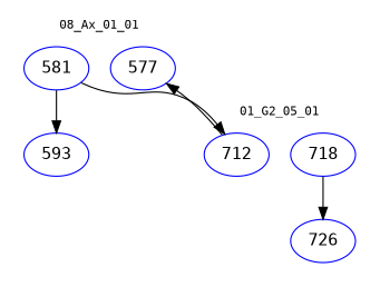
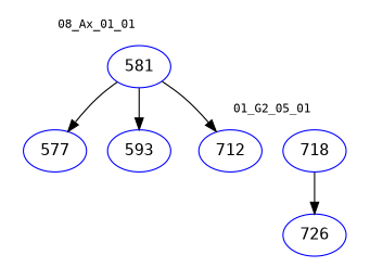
  digraph {
    fontname="DejaVu Sans Mono"
    node [color=blue fontname="DejaVu Sans Mono"]
    edge [color=black fontname="DejaVu Sans Mono"]
    n1 [label=581]
    n2 [label=577]
    n3 [label=593]
    n4 [label=718]
    n5 [label=712]
    n6 [label=726]
    subgraph cluster_1 {
      color=white
      fontsize=10
      label="08_Ax_01_01"
      n1
      n2
      n3
    }
    subgraph cluster_2 {
      color=white
      fontsize=10
      label="01_G2_05_01"
      n4
      n5
      n6
    }
-   n5 -> n2
+   n1 -> n2
    n1 -> n3
    n1 -> n5
    n4 -> n6
  }
